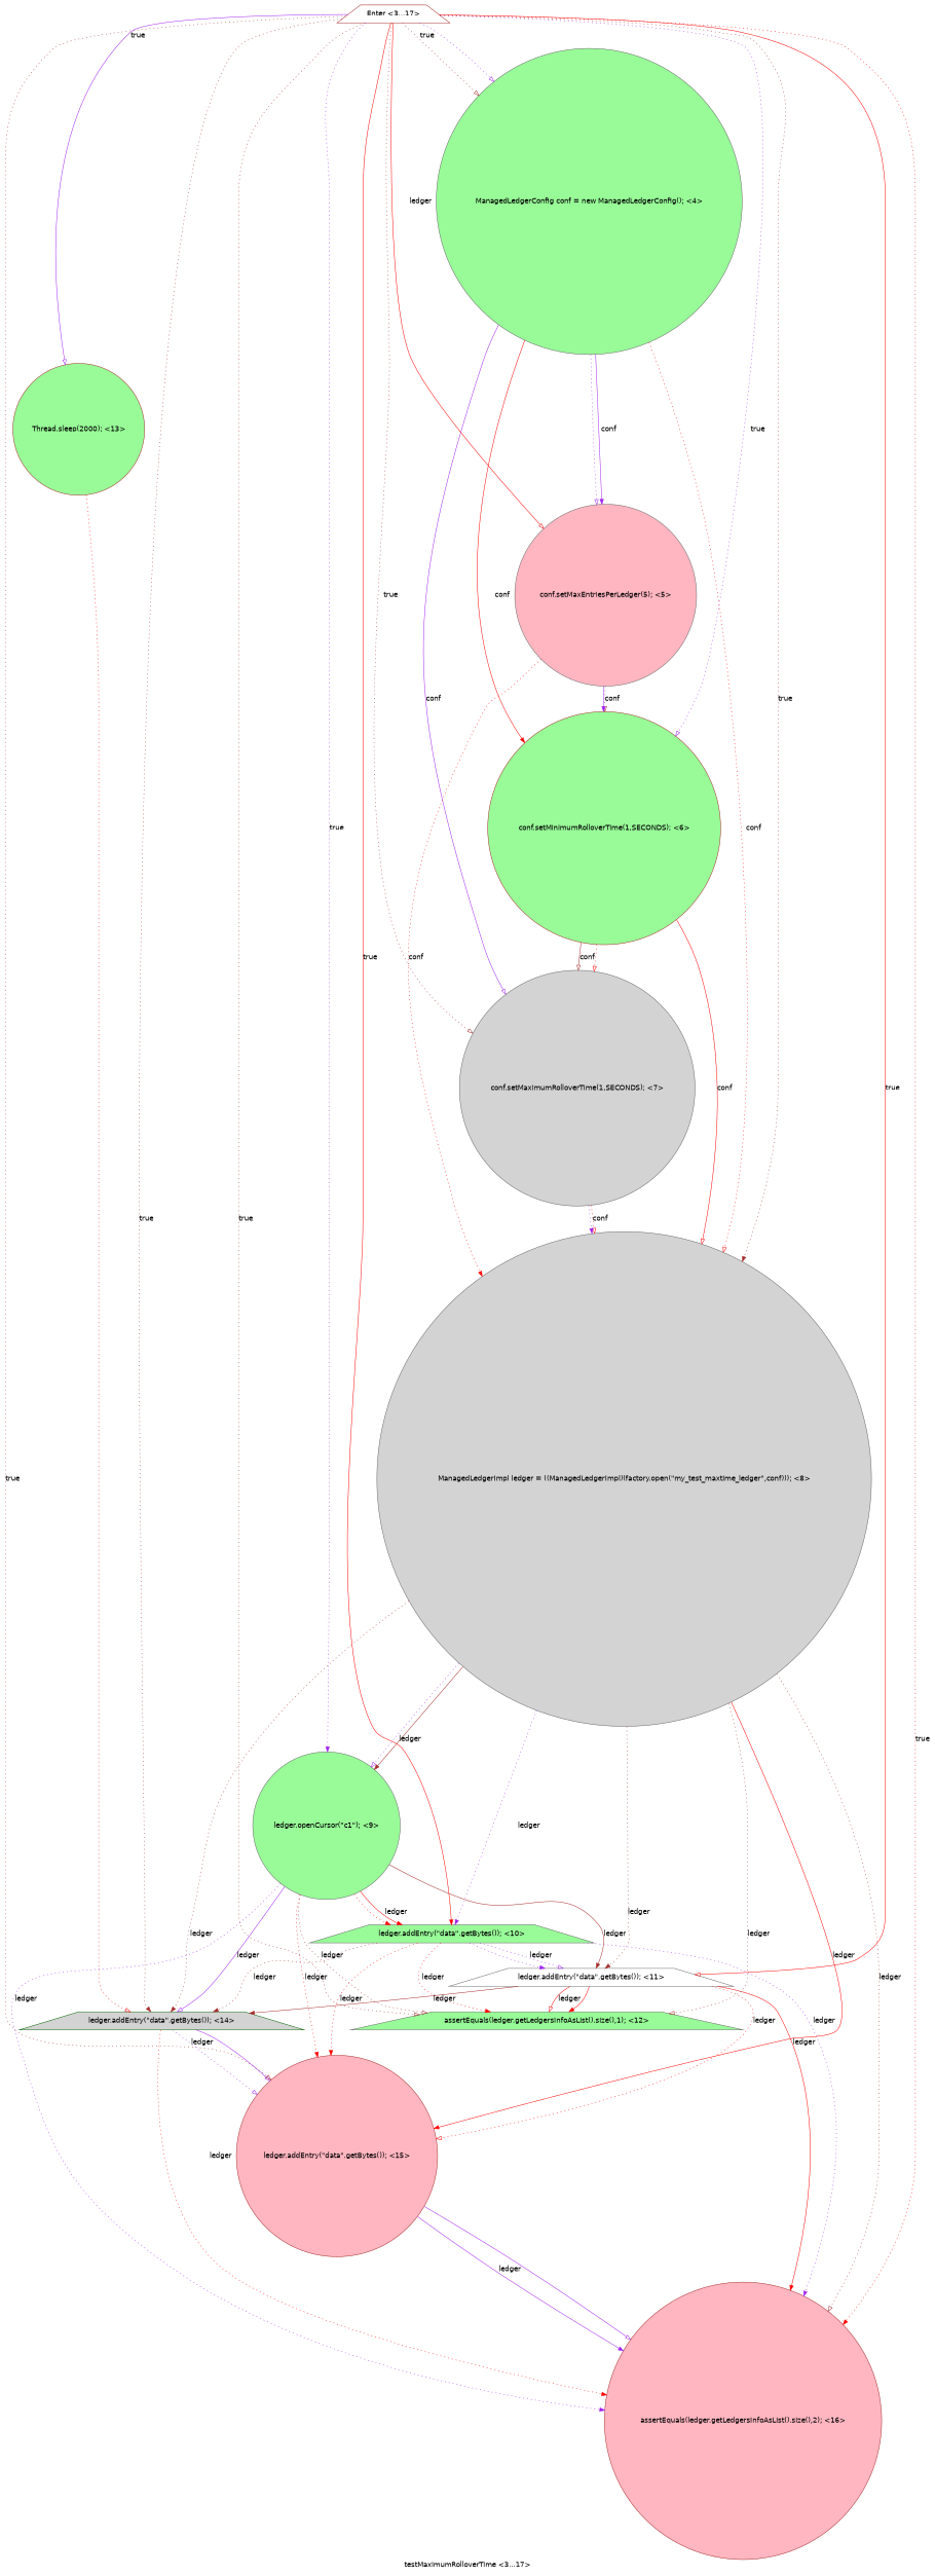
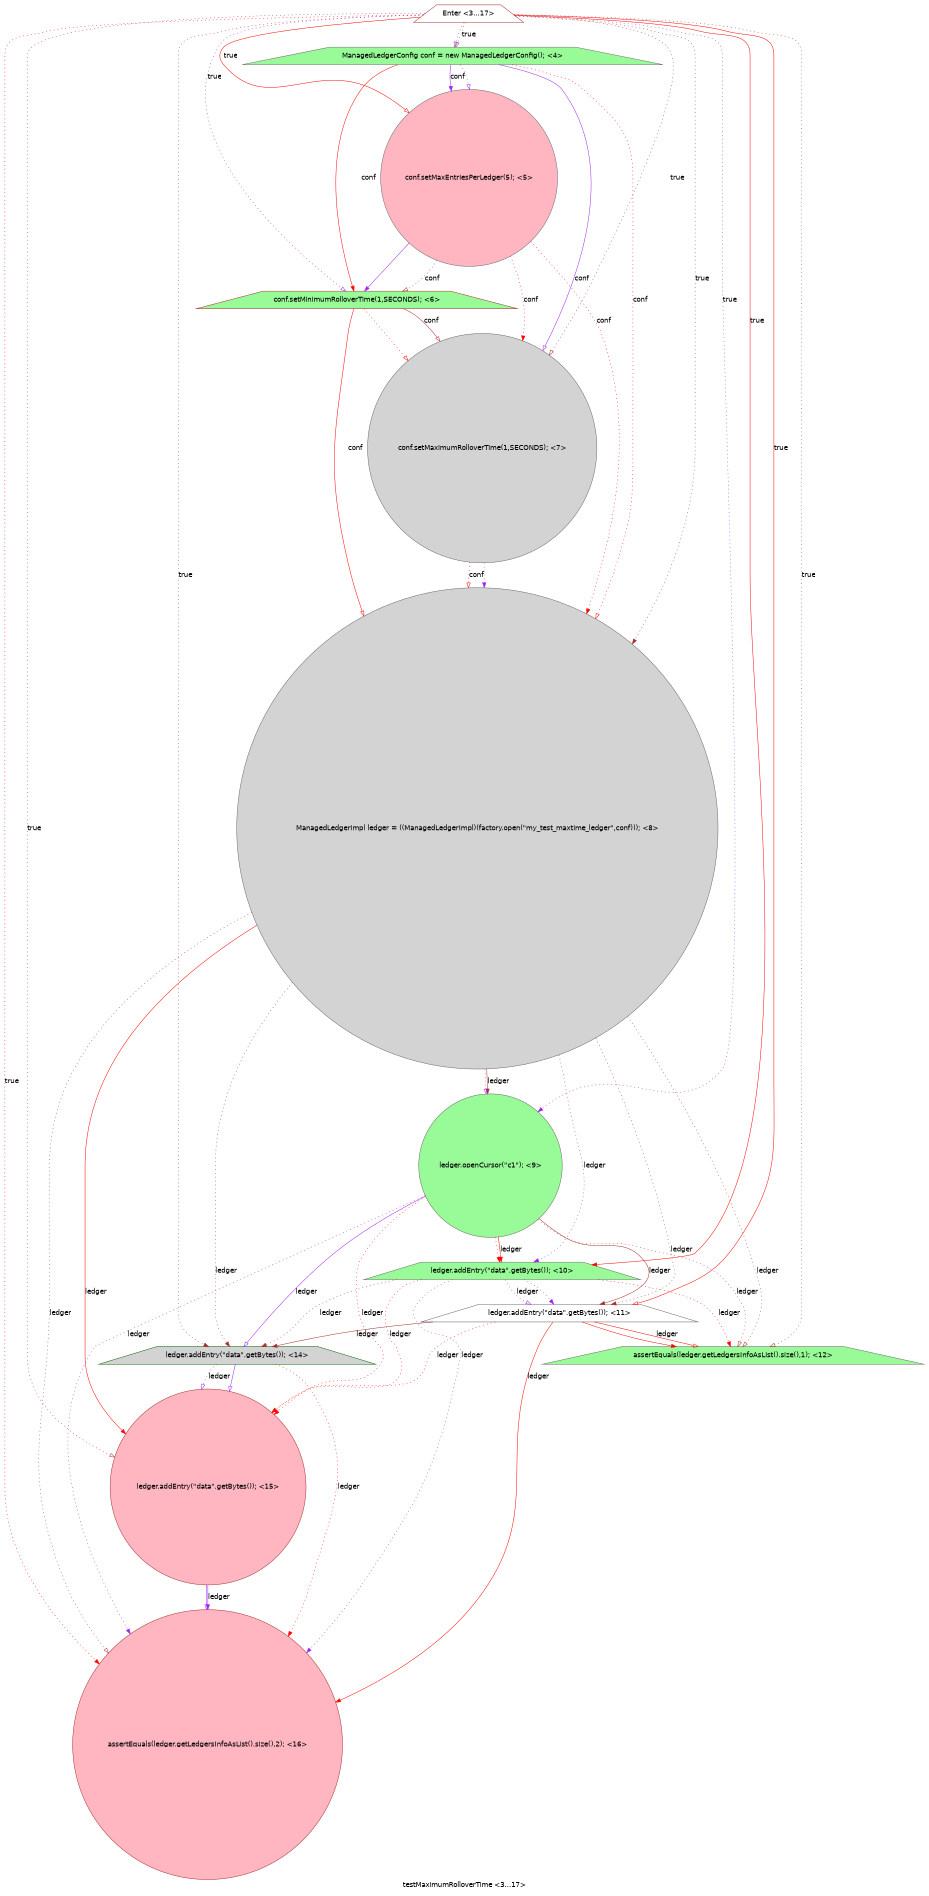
  digraph {
    fontname="DejaVu Sans"
    label="testMaximumRolloverTime <3...17>"
    node [color=gray40 fillcolor=palegreen fontname="DejaVu Sans" shape=circle style=filled]
    edge [arrowhead=normal color=red fontname="DejaVu Sans" style=dotted]
    n1 [label="ledger.addEntry(\"data\".getBytes()); <10>" shape=trapezium]
    n2 [color=brown fillcolor=lightpink label="ledger.addEntry(\"data\".getBytes()); <15>"]
    n3 [fillcolor=white label="ledger.addEntry(\"data\".getBytes()); <11>" shape=trapezium]
    n4 [label="assertEquals(ledger.getLedgersInfoAsList().size(),1); <12>" shape=trapezium]
    n5 [color=darkgreen fillcolor=lightgrey label="ledger.addEntry(\"data\".getBytes()); <14>" shape=trapezium]
    n6 [color=brown fillcolor=lightpink label="assertEquals(ledger.getLedgersInfoAsList().size(),2); <16>"]
-   n7 [label="ManagedLedgerConfig conf = new ManagedLedgerConfig(); <4>"]
+   n7 [label="ManagedLedgerConfig conf = new ManagedLedgerConfig(); <4>" shape=trapezium]
    n8 [fillcolor=lightpink label="conf.setMaxEntriesPerLedger(5); <5>"]
    n9 [fillcolor=lightgrey label="conf.setMaximumRolloverTime(1,SECONDS); <7>"]
    n10 [fillcolor=lightgrey label="ManagedLedgerImpl ledger = ((ManagedLedgerImpl)(factory.open(\"my_test_maxtime_ledger\",conf))); <8>"]
-   n11 [color=brown label="conf.setMinimumRolloverTime(1,SECONDS); <6>"]
+   n11 [color=brown label="conf.setMinimumRolloverTime(1,SECONDS); <6>" shape=trapezium]
    n12 [label="ledger.openCursor(\"c1\"); <9>"]
-   n13 [color=brown label="Thread.sleep(2000); <13>"]
    n14 [color=brown fillcolor=white label="Enter <3...17>" shape=trapezium]
    n1 -> n2 [label=ledger]
    n1 -> n3 [arrowhead=onormal color=purple label=ledger]
    n1 -> n3 [color=purple]
    n1 -> n4 [label=ledger]
    n1 -> n5 [color=brown label=ledger]
    n1 -> n6 [color=purple label=ledger]
    n2 -> n6 [color=purple label=ledger style=solid]
    n2 -> n6 [arrowhead=onormal color=purple style=solid]
    n3 -> n2 [arrowhead=onormal label=ledger]
    n3 -> n4 [arrowhead=onormal label=ledger style=solid]
    n3 -> n4 [style=solid]
    n3 -> n5 [color=brown label=ledger style=solid]
    n3 -> n6 [label=ledger style=solid]
    n5 -> n2 [arrowhead=onormal color=purple label=ledger]
    n5 -> n2 [arrowhead=onormal color=purple style=solid]
    n5 -> n6 [label=ledger]
    n7 -> n8 [color=purple label=conf style=solid]
    n7 -> n8 [arrowhead=onormal color=purple]
    n7 -> n9 [arrowhead=onormal color=purple label=conf style=solid]
    n7 -> n10 [arrowhead=onormal label=conf]
    n7 -> n11 [label=conf style=solid]
+   n8 -> n9 [label=conf]
    n8 -> n10 [label=conf]
    n8 -> n11 [arrowhead=onormal color=brown label=conf]
    n8 -> n11 [color=purple style=solid]
    n9 -> n10 [arrowhead=onormal label=conf]
    n9 -> n10 [color=purple]
    n10 -> n1 [color=purple label=ledger]
    n10 -> n2 [label=ledger style=solid]
    n10 -> n3 [color=brown label=ledger]
    n10 -> n4 [arrowhead=onormal color=brown label=ledger]
    n10 -> n5 [color=brown label=ledger]
    n10 -> n6 [arrowhead=onormal color=brown label=ledger]
    n10 -> n12 [color=brown label=ledger style=solid]
    n10 -> n12 [arrowhead=onormal color=purple]
    n11 -> n9 [arrowhead=onormal color=brown label=conf style=solid]
    n11 -> n9 [arrowhead=onormal]
    n11 -> n10 [arrowhead=onormal label=conf style=solid]
    n12 -> n1 [label=ledger style=solid]
    n12 -> n1
    n12 -> n2 [label=ledger]
    n12 -> n3 [color=brown label=ledger style=solid]
    n12 -> n4 [arrowhead=onormal color=brown label=ledger]
    n12 -> n5 [arrowhead=onormal color=purple label=ledger style=solid]
    n12 -> n6 [color=purple label=ledger]
-   n13 -> n5 [arrowhead=onormal]
    n14 -> n1 [label=true style=solid]
    n14 -> n2 [arrowhead=onormal color=brown label=true]
    n14 -> n3 [arrowhead=onormal label=true style=solid]
    n14 -> n4 [arrowhead=onormal color=brown label=true]
    n14 -> n5 [color=brown label=true]
    n14 -> n6 [label=true]
    n14 -> n7 [arrowhead=onormal color=brown label=true]
    n14 -> n7 [arrowhead=onormal color=purple]
-   n14 -> n8 [arrowhead=onormal label=ledger style=solid]
+   n14 -> n8 [arrowhead=onormal label=true style=solid]
    n14 -> n9 [arrowhead=onormal color=brown label=true]
    n14 -> n10 [color=brown label=true]
    n14 -> n11 [arrowhead=onormal color=purple label=true]
    n14 -> n12 [color=purple label=true]
-   n14 -> n13 [arrowhead=onormal color=purple label=true style=solid]
  }
